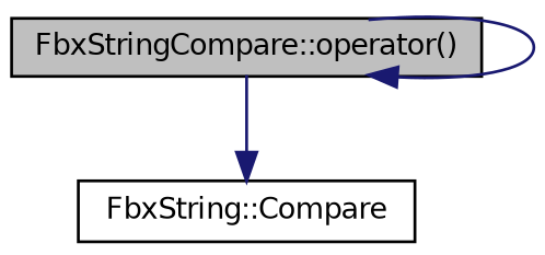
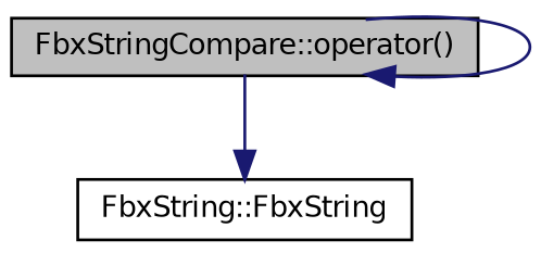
  digraph {
    rankdir=TB
    node [color=black fontname=Helvetica fontsize=10 shape=record style=filled]
    edge [color=midnightblue fontname=Helvetica fontsize=10 labelfontname=Helvetica labelfontsize=10 style=solid]
    n1 [fillcolor=grey75 fontcolor=black height=0.2 label="FbxStringCompare::operator()" width=0.4]
-   n2 [fillcolor=white height=0.2 label="FbxString::Compare" width=0.4]
+   n2 [fillcolor=white height=0.2 label="FbxString::FbxString" width=0.4]
    n1 -> n1
    n1 -> n2
  }
